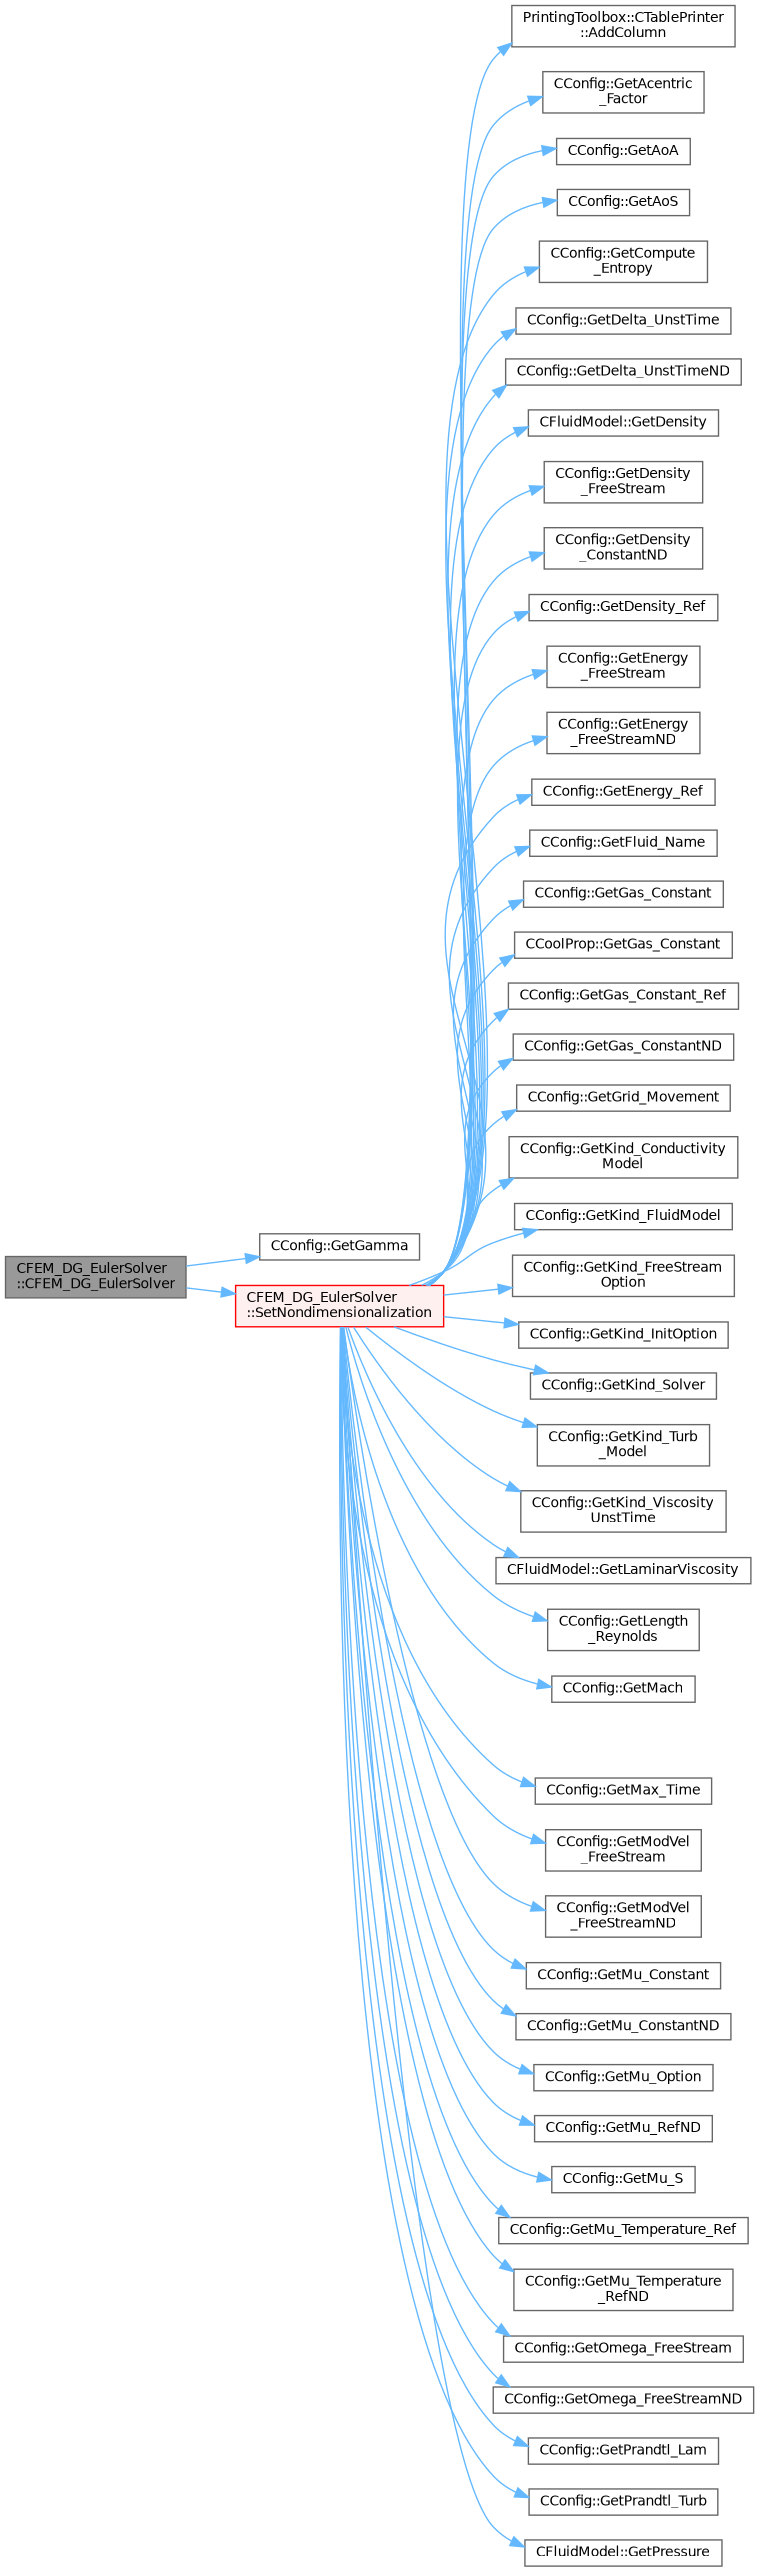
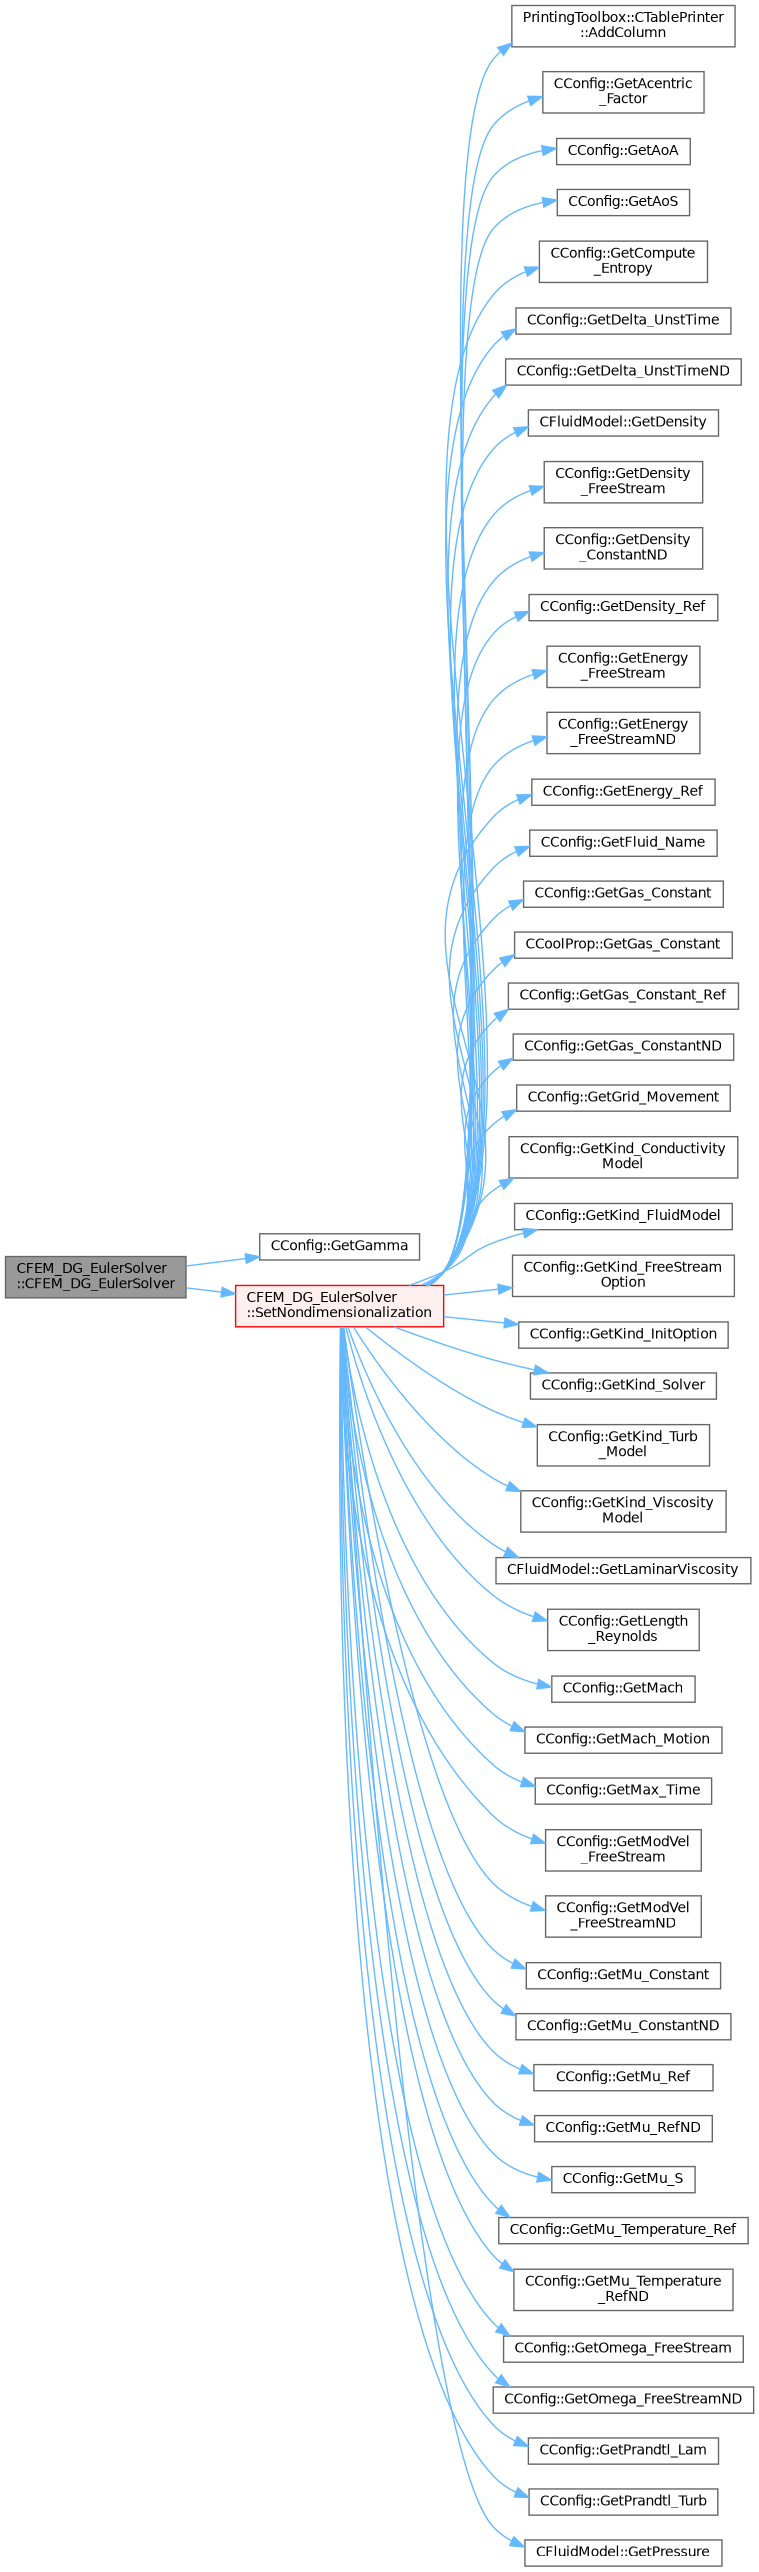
  digraph {
    rankdir=LR
    node [color=grey40 fillcolor=white fontname=Helvetica fontsize=10 shape=box style=filled]
    edge [color=steelblue1 fontname=Helvetica fontsize=10 labelfontname=Helvetica labelfontsize=10 style=solid]
    n1 [color=gray40 fillcolor=grey60 fontcolor=black height=0.2 label="CFEM_DG_EulerSolver\l::CFEM_DG_EulerSolver" width=0.4]
    n2 [height=0.2 label="CConfig::GetGamma" width=0.4]
    n3 [color=red fillcolor="#FFF0F0" height=0.2 label="CFEM_DG_EulerSolver\l::SetNondimensionalization" width=0.4]
    n4 [height=0.2 label="PrintingToolbox::CTablePrinter\l::AddColumn" width=0.4]
    n5 [height=0.2 label="CConfig::GetAcentric\l_Factor" width=0.4]
    n6 [height=0.2 label="CConfig::GetAoA" width=0.4]
    n7 [height=0.2 label="CConfig::GetAoS" width=0.4]
    n8 [height=0.2 label="CConfig::GetCompute\l_Entropy" width=0.4]
    n9 [height=0.2 label="CConfig::GetDelta_UnstTime" width=0.4]
    n10 [height=0.2 label="CConfig::GetDelta_UnstTimeND" width=0.4]
    n11 [height=0.2 label="CFluidModel::GetDensity" width=0.4]
    n12 [height=0.2 label="CConfig::GetDensity\l_FreeStream" width=0.4]
    n13 [height=0.2 label="CConfig::GetDensity\l_ConstantND" width=0.4]
    n14 [height=0.2 label="CConfig::GetDensity_Ref" width=0.4]
    n15 [height=0.2 label="CConfig::GetEnergy\l_FreeStream" width=0.4]
    n16 [height=0.2 label="CConfig::GetEnergy\l_FreeStreamND" width=0.4]
    n17 [height=0.2 label="CConfig::GetEnergy_Ref" width=0.4]
    n18 [height=0.2 label="CConfig::GetFluid_Name" width=0.4]
    n19 [height=0.2 label="CConfig::GetGas_Constant" width=0.4]
    n20 [height=0.2 label="CCoolProp::GetGas_Constant" width=0.4]
    n21 [height=0.2 label="CConfig::GetGas_Constant_Ref" width=0.4]
    n22 [height=0.2 label="CConfig::GetGas_ConstantND" width=0.4]
    n23 [height=0.2 label="CConfig::GetGrid_Movement" width=0.4]
    n24 [height=0.2 label="CConfig::GetKind_Conductivity\lModel" width=0.4]
    n25 [height=0.2 label="CConfig::GetKind_FluidModel" width=0.4]
    n26 [height=0.2 label="CConfig::GetKind_FreeStream\lOption" width=0.4]
    n27 [height=0.2 label="CConfig::GetKind_InitOption" width=0.4]
    n28 [height=0.2 label="CConfig::GetKind_Solver" width=0.4]
    n29 [height=0.2 label="CConfig::GetKind_Turb\l_Model" width=0.4]
-   n30 [height=0.2 label="CConfig::GetKind_Viscosity\lUnstTime" width=0.4]
+   n30 [height=0.2 label="CConfig::GetKind_Viscosity\lModel" width=0.4]
    n31 [height=0.2 label="CFluidModel::GetLaminarViscosity" width=0.4]
    n32 [height=0.2 label="CConfig::GetLength\l_Reynolds" width=0.4]
    n33 [height=0.2 label="CConfig::GetMach" width=0.4]
+   n34 [height=0.2 label="CConfig::GetMach_Motion" width=0.4]
    n35 [height=0.2 label="CConfig::GetMax_Time" width=0.4]
    n36 [height=0.2 label="CConfig::GetModVel\l_FreeStream" width=0.4]
    n37 [height=0.2 label="CConfig::GetModVel\l_FreeStreamND" width=0.4]
    n38 [height=0.2 label="CConfig::GetMu_Constant" width=0.4]
    n39 [height=0.2 label="CConfig::GetMu_ConstantND" width=0.4]
-   n40 [height=0.2 label="CConfig::GetMu_Option" width=0.4]
+   n40 [height=0.2 label="CConfig::GetMu_Ref" width=0.4]
    n41 [height=0.2 label="CConfig::GetMu_RefND" width=0.4]
    n42 [height=0.2 label="CConfig::GetMu_S" width=0.4]
    n43 [height=0.2 label="CConfig::GetMu_Temperature_Ref" width=0.4]
    n44 [height=0.2 label="CConfig::GetMu_Temperature\l_RefND" width=0.4]
    n45 [height=0.2 label="CConfig::GetOmega_FreeStream" width=0.4]
    n46 [height=0.2 label="CConfig::GetOmega_FreeStreamND" width=0.4]
    n47 [height=0.2 label="CConfig::GetPrandtl_Lam" width=0.4]
    n48 [height=0.2 label="CConfig::GetPrandtl_Turb" width=0.4]
    n49 [height=0.2 label="CFluidModel::GetPressure" width=0.4]
    n1 -> n2
    n1 -> n3
    n3 -> n4
    n3 -> n5
    n3 -> n6
    n3 -> n7
    n3 -> n8
    n3 -> n9
    n3 -> n10
    n3 -> n11
    n3 -> n12
    n3 -> n13
    n3 -> n14
    n3 -> n15
    n3 -> n16
    n3 -> n17
    n3 -> n18
    n3 -> n19
    n3 -> n20
    n3 -> n21
    n3 -> n22
    n3 -> n23
    n3 -> n24
    n3 -> n25
    n3 -> n26
    n3 -> n27
    n3 -> n28
    n3 -> n29
    n3 -> n30
    n3 -> n31
    n3 -> n32
    n3 -> n33
+   n3 -> n34
    n3 -> n35
    n3 -> n36
    n3 -> n37
    n3 -> n38
    n3 -> n39
    n3 -> n40
    n3 -> n41
    n3 -> n42
    n3 -> n43
    n3 -> n44
    n3 -> n45
    n3 -> n46
    n3 -> n47
    n3 -> n48
    n3 -> n49
  }
